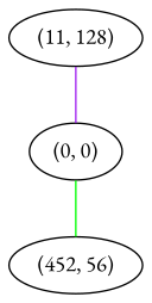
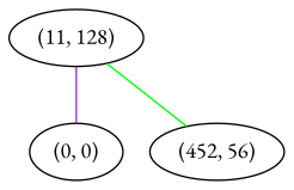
  graph {
    fontname="EB Garamond"
    node [fontname="EB Garamond"]
    edge [fontname="EB Garamond"]
    "(11, 128)"
    "(0, 0)"
    n3 [label="(452, 56)"]
    "(11, 128)" -- "(0, 0)" [color=purple weight=4]
-   "(0, 0)" -- n3 [color=green weight=2]
+   "(11, 128)" -- n3 [color=green weight=2]
  }
